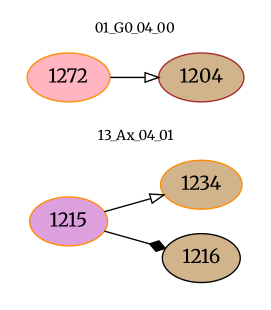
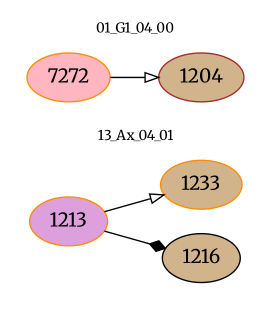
  digraph {
    fontname=Merriweather
    rankdir=LR
    node [color=darkorange fillcolor=tan fontname=Merriweather style=filled]
    edge [arrowhead=onormal color=black fontname=Merriweather]
-   n1 [fillcolor=plum label=1215]
+   n1 [fillcolor=plum label=1213]
    n2 [color=black label=1216]
-   n3 [label=1234]
-   n4 [fillcolor=lightpink label=1272]
+   n3 [label=1233]
+   n4 [fillcolor=lightpink label=7272]
    n5 [color=brown label=1204]
    subgraph cluster_1 {
      color=white
      fontsize=10
      label="13_Ax_04_01"
      n1
      n2
      n3
    }
    subgraph cluster_2 {
      color=white
      fontsize=10
-     label="01_G0_04_00"
+     label="01_G1_04_00"
      n4
      n5
    }
    n1 -> n2 [arrowhead=diamond]
    n1 -> n3
    n4 -> n5
  }
